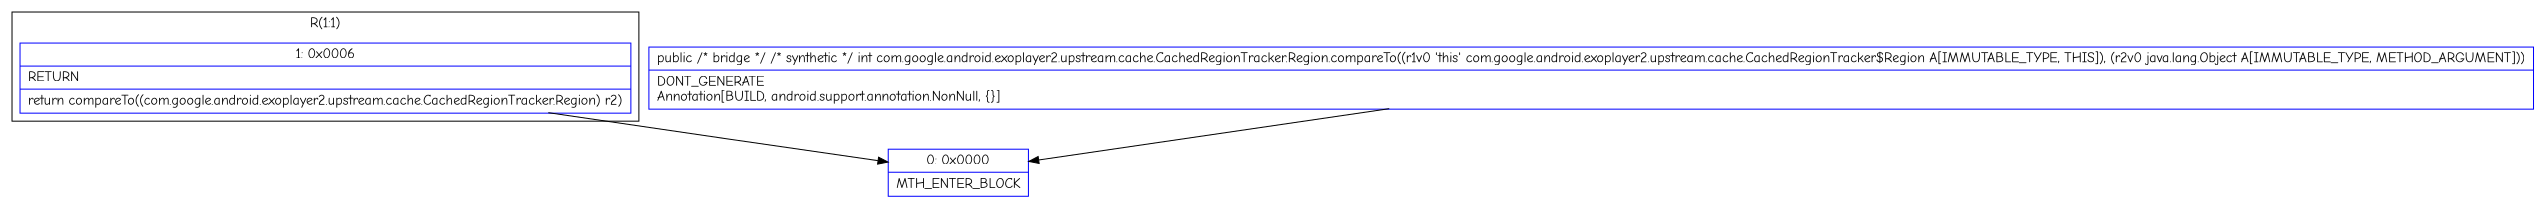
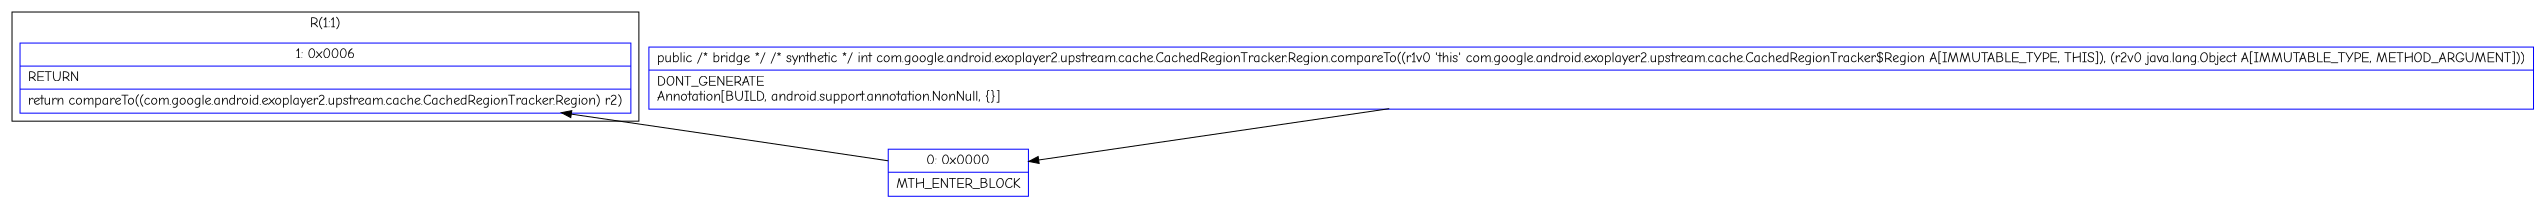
  digraph {
    fontname="Comic Neue"
    node [color=blue shape=record fontname="Comic Neue"]
    edge [fontname="Comic Neue"]
    n1 [label="{1\:\ 0x0006|RETURN\l|return compareTo((com.google.android.exoplayer2.upstream.cache.CachedRegionTracker.Region) r2)\l}"]
    n2 [label="{0\:\ 0x0000|MTH_ENTER_BLOCK\l}"]
    n3 [label="{public \/* bridge *\/ \/* synthetic *\/ int com.google.android.exoplayer2.upstream.cache.CachedRegionTracker.Region.compareTo((r1v0 'this' com.google.android.exoplayer2.upstream.cache.CachedRegionTracker$Region A[IMMUTABLE_TYPE, THIS]), (r2v0 java.lang.Object A[IMMUTABLE_TYPE, METHOD_ARGUMENT]))  | DONT_GENERATE\lAnnotation[BUILD, android.support.annotation.NonNull, \{\}]\l}"]
    subgraph cluster_1 {
      label="R(1:1)"
      n1
    }
-   n1 -> n2
+   n2 -> n1
    n3 -> n2
  }
